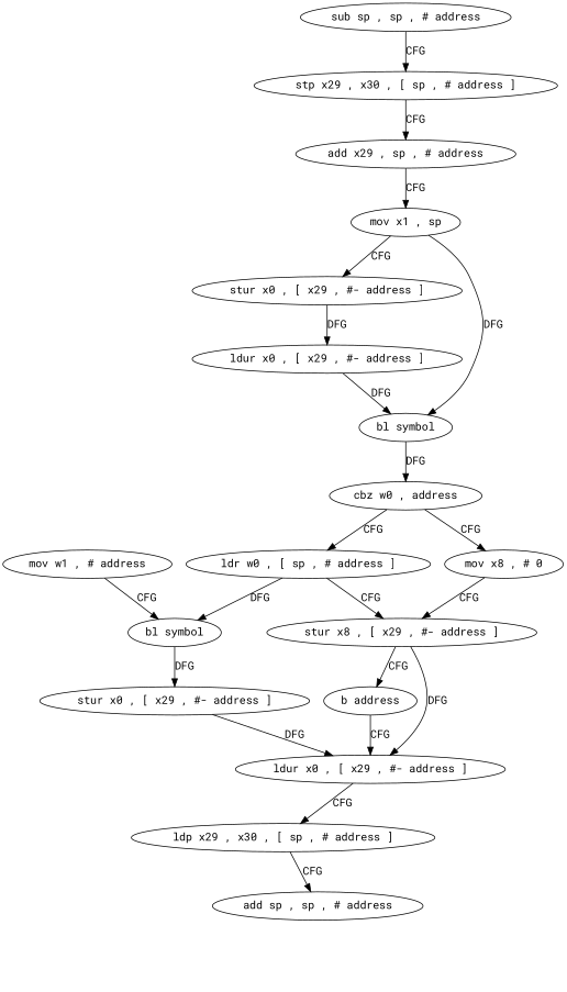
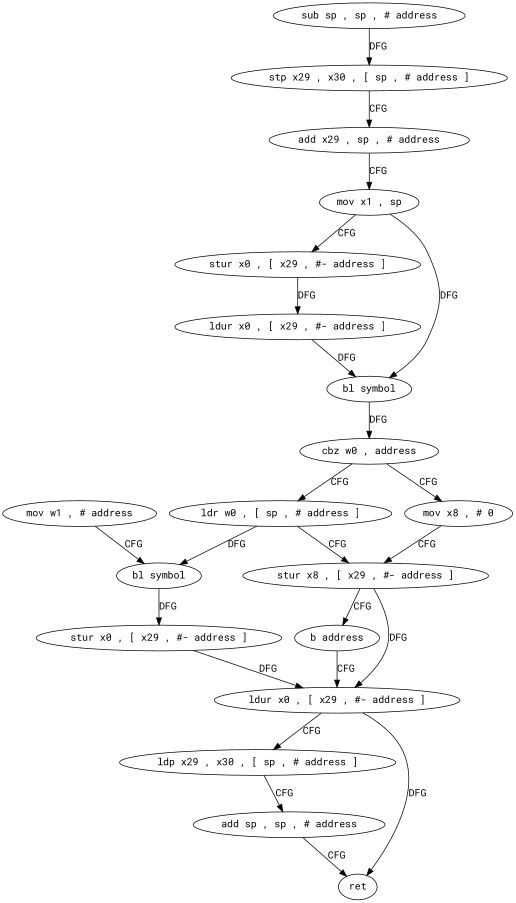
  digraph {
    fontname="Roboto Mono"
    node [fontname="Roboto Mono"]
    edge [fontname="Roboto Mono"]
    n1 [label="sub sp , sp , # address"]
    n2 [label="stp x29 , x30 , [ sp , # address ]"]
    n3 [label="add x29 , sp , # address"]
    n4 [label="mov x1 , sp"]
    n5 [label="stur x0 , [ x29 , #- address ]"]
    n6 [label="bl symbol"]
    n7 [label="ldur x0 , [ x29 , #- address ]"]
    n8 [label="cbz w0 , address"]
    n9 [label="ldr w0 , [ sp , # address ]"]
    n10 [label="mov x8 , # 0"]
    n11 [label="bl symbol"]
    n12 [label="stur x8 , [ x29 , #- address ]"]
    n13 [label="mov w1 , # address"]
    n14 [label="stur x0 , [ x29 , #- address ]"]
    n15 [label="ldur x0 , [ x29 , #- address ]"]
    n16 [label="b address"]
    n17 [label="ldp x29 , x30 , [ sp , # address ]"]
+   n18 [label=ret]
    n19 [label="add sp , sp , # address"]
-   n1 -> n2 [label=CFG]
+   n1 -> n2 [label=DFG]
    n2 -> n3 [label=CFG]
    n3 -> n4 [label=CFG]
    n4 -> n5 [label=CFG]
    n4 -> n6 [label=DFG]
    n5 -> n7 [label=DFG]
    n6 -> n8 [label=DFG]
    n7 -> n6 [label=DFG]
    n8 -> n9 [label=CFG]
    n8 -> n10 [label=CFG]
    n9 -> n11 [label=DFG]
    n9 -> n12 [label=CFG]
    n10 -> n12 [label=CFG]
    n11 -> n14 [label=DFG]
    n12 -> n15 [label=DFG]
    n12 -> n16 [label=CFG]
    n13 -> n11 [label=CFG]
    n14 -> n15 [label=DFG]
    n15 -> n17 [label=CFG]
+   n15 -> n18 [label=DFG]
    n16 -> n15 [label=CFG]
    n17 -> n19 [label=CFG]
+   n19 -> n18 [label=CFG]
  }
